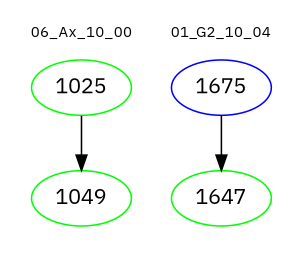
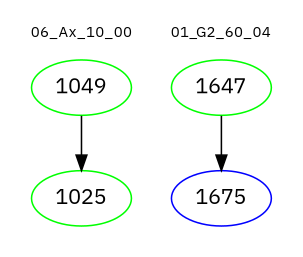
  digraph {
    fontname="IBM Plex Sans"
    node [color=green fontname="IBM Plex Sans"]
    edge [color=black fontname="IBM Plex Sans"]
    n1 [label=1025]
    n2 [label=1049]
    n3 [label=1647]
    n4 [color=blue label=1675]
    subgraph cluster_1 {
      color=white
      fontsize=10
      label="06_Ax_10_00"
      n1
      n2
    }
    subgraph cluster_2 {
      color=white
      fontsize=10
-     label="01_G2_10_04"
+     label="01_G2_60_04"
      n3
      n4
    }
-   n1 -> n2
-   n4 -> n3
+   n2 -> n1
+   n3 -> n4
  }
